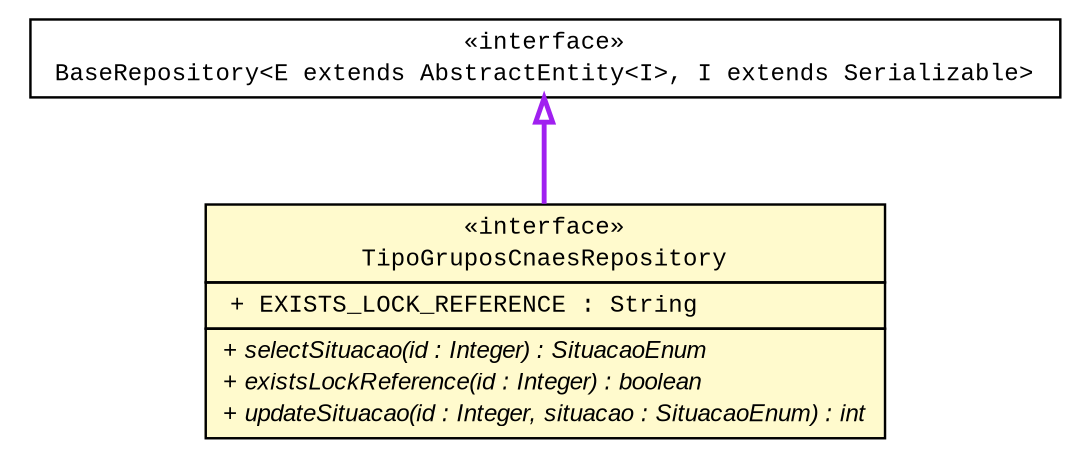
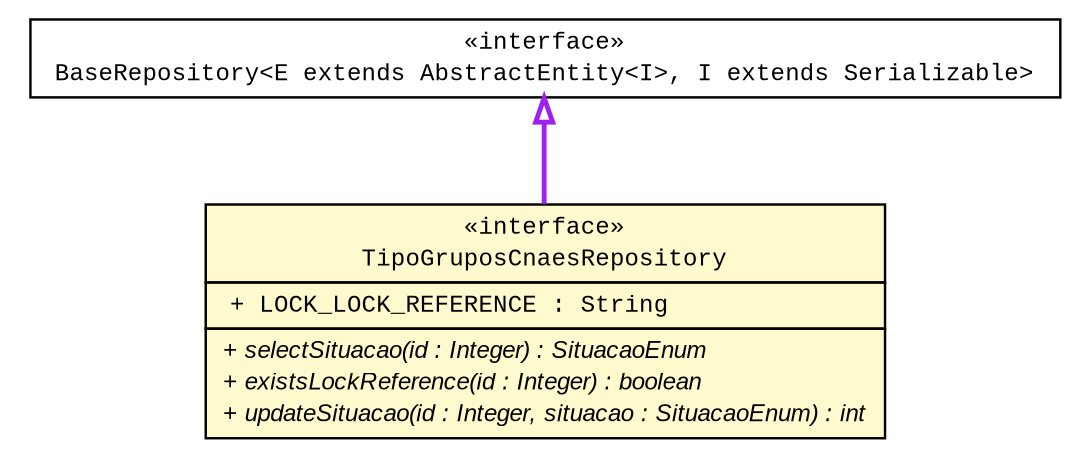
  digraph {
    nodesep=0.25
    ranksep=0.5
    fontname="Liberation Mono"
    node [fontcolor=black fontname="Liberation Mono" fontsize=10.0 shape=plaintext]
-   n1 [label=<<table title="br.gov.to.sefaz.arr.parametros.persistence.repository.TipoGruposCnaesRepository" border="0" cellborder="1" cellspacing="0" cellpadding="2" port="p" bgcolor="lemonChiffon" href="./TipoGruposCnaesRepository.html"> 		<tr><td><table border="0" cellspacing="0" cellpadding="1"> <tr><td align="center" balign="center"> &#171;interface&#187; </td></tr> <tr><td align="center" balign="center"> TipoGruposCnaesRepository </td></tr> 		</table></td></tr> 		<tr><td><table border="0" cellspacing="0" cellpadding="1"> <tr><td align="left" balign="left"> + EXISTS_LOCK_REFERENCE : String </td></tr> 		</table></td></tr> 		<tr><td><table border="0" cellspacing="0" cellpadding="1"> <tr><td align="left" balign="left"><font face="arial italic" point-size="10.0"> + selectSituacao(id : Integer) : SituacaoEnum </font></td></tr> <tr><td align="left" balign="left"><font face="arial italic" point-size="10.0"> + existsLockReference(id : Integer) : boolean </font></td></tr> <tr><td align="left" balign="left"><font face="arial italic" point-size="10.0"> + updateSituacao(id : Integer, situacao : SituacaoEnum) : int </font></td></tr> 		</table></td></tr> 		</table>>]
+   n1 [label=<<table title="br.gov.to.sefaz.arr.parametros.persistence.repository.TipoGruposCnaesRepository" border="0" cellborder="1" cellspacing="0" cellpadding="2" port="p" bgcolor="lemonChiffon" href="./TipoGruposCnaesRepository.html"> 		<tr><td><table border="0" cellspacing="0" cellpadding="1"> <tr><td align="center" balign="center"> &#171;interface&#187; </td></tr> <tr><td align="center" balign="center"> TipoGruposCnaesRepository </td></tr> 		</table></td></tr> 		<tr><td><table border="0" cellspacing="0" cellpadding="1"> <tr><td align="left" balign="left"> + LOCK_LOCK_REFERENCE : String </td></tr> 		</table></td></tr> 		<tr><td><table border="0" cellspacing="0" cellpadding="1"> <tr><td align="left" balign="left"><font face="arial italic" point-size="10.0"> + selectSituacao(id : Integer) : SituacaoEnum </font></td></tr> <tr><td align="left" balign="left"><font face="arial italic" point-size="10.0"> + existsLockReference(id : Integer) : boolean </font></td></tr> <tr><td align="left" balign="left"><font face="arial italic" point-size="10.0"> + updateSituacao(id : Integer, situacao : SituacaoEnum) : int </font></td></tr> 		</table></td></tr> 		</table>>]
    n2 [label=<<table title="br.gov.to.sefaz.persistence.repository.BaseRepository" border="0" cellborder="1" cellspacing="0" cellpadding="2" port="p" href="http://java.sun.com/j2se/1.4.2/docs/api/br/gov/to/sefaz/persistence/repository/BaseRepository.html"> 		<tr><td><table border="0" cellspacing="0" cellpadding="1"> <tr><td align="center" balign="center"> &#171;interface&#187; </td></tr> <tr><td align="center" balign="center"> BaseRepository&lt;E extends AbstractEntity&lt;I&gt;, I extends Serializable&gt; </td></tr> 		</table></td></tr> 		</table>>]
    n2 -> n1 [arrowtail=empty dir=back fontname="Liberation Mono" fontsize=10 headport=p labelfontname=arial labelfontsize=10 style=bold tailport=p color=purple]
  }
